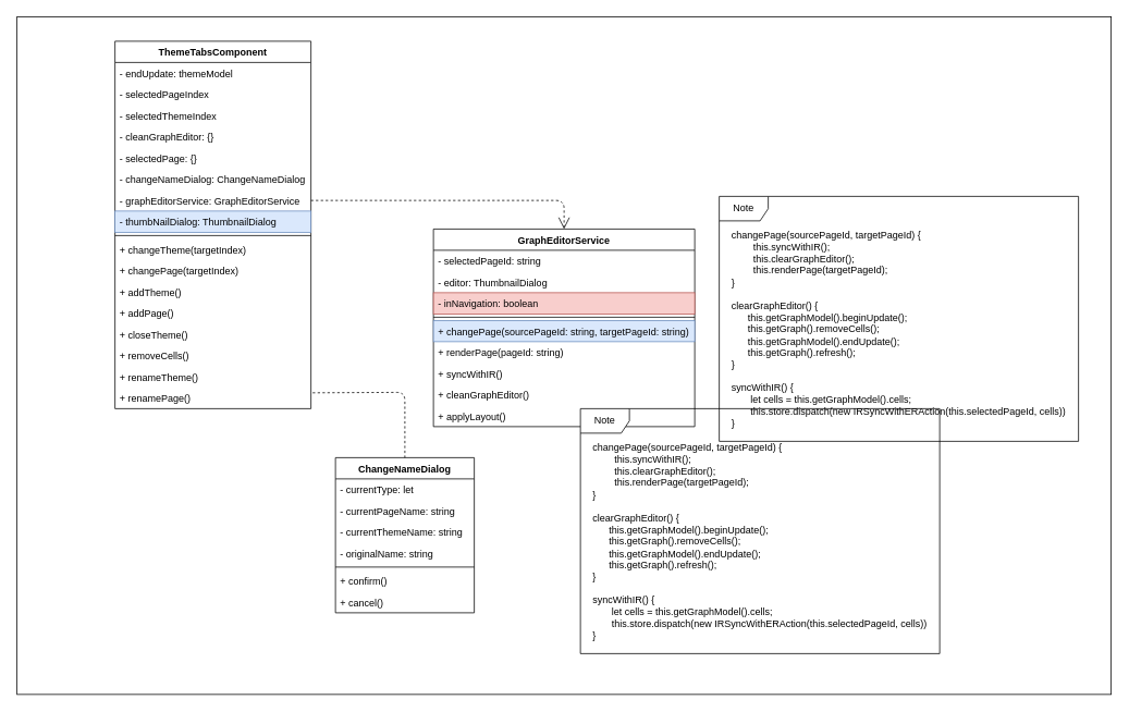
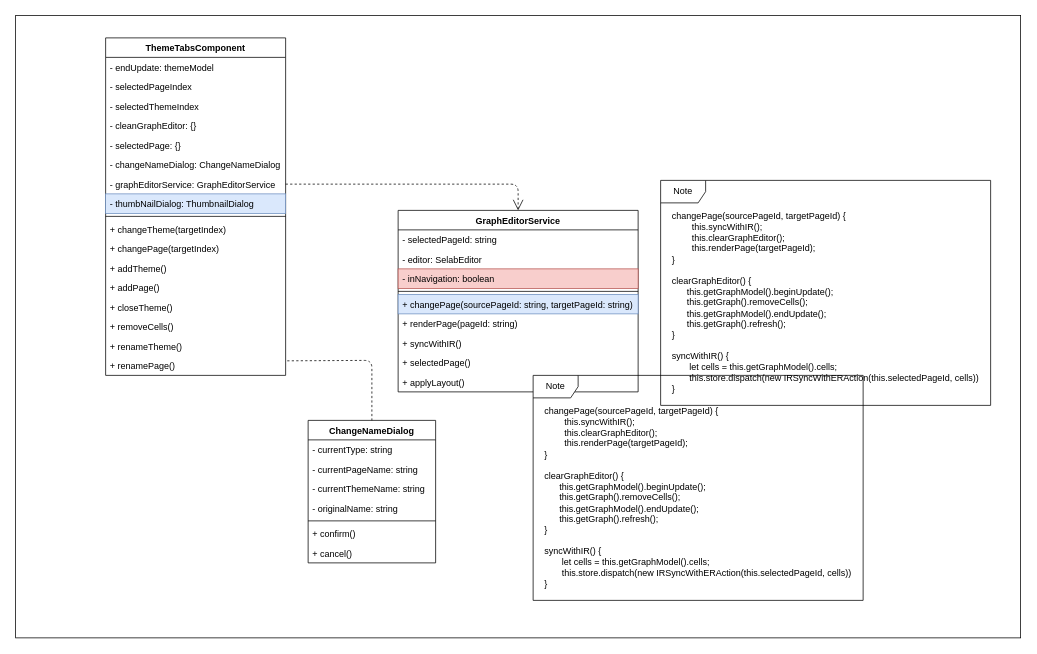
  <mxCell id="0" />
  <mxCell id="1" parent="0" />
  <mxCell id="2" value="" style="rounded=0;whiteSpace=wrap;html=1;" parent="1" vertex="1"><mxGeometry x="20" y="20" width="1340" height="830" as="geometry" /></mxCell>
  <mxCell id="3" value="ThemeTabsComponent" style="swimlane;fontStyle=1;align=center;verticalAlign=top;childLayout=stackLayout;horizontal=1;startSize=26;horizontalStack=0;resizeParent=1;resizeParentMax=0;resizeLast=0;collapsible=1;marginBottom=0;" parent="1" vertex="1"><mxGeometry y="50" width="240" height="450" as="geometry" x="140" /></mxCell>
  <mxCell id="4" value="- endUpdate: themeModel" style="text;strokeColor=none;fillColor=none;align=left;verticalAlign=top;spacingLeft=4;spacingRight=4;overflow=hidden;rotatable=0;points=[[0,0.5],[1,0.5]];portConstraint=eastwest;" parent="3" vertex="1"><mxGeometry y="26" width="240" height="26" as="geometry" /></mxCell>
  <mxCell id="5" value="- selectedPageIndex" style="text;strokeColor=none;fillColor=none;align=left;verticalAlign=top;spacingLeft=4;spacingRight=4;overflow=hidden;rotatable=0;points=[[0,0.5],[1,0.5]];portConstraint=eastwest;" parent="3" vertex="1"><mxGeometry y="52" width="240" height="26" as="geometry" /></mxCell>
  <mxCell id="6" value="- selectedThemeIndex" style="text;strokeColor=none;fillColor=none;align=left;verticalAlign=top;spacingLeft=4;spacingRight=4;overflow=hidden;rotatable=0;points=[[0,0.5],[1,0.5]];portConstraint=eastwest;" parent="3" vertex="1"><mxGeometry y="78" width="240" height="26" as="geometry" /></mxCell>
  <mxCell id="7" value="- cleanGraphEditor: {}" style="text;strokeColor=none;fillColor=none;align=left;verticalAlign=top;spacingLeft=4;spacingRight=4;overflow=hidden;rotatable=0;points=[[0,0.5],[1,0.5]];portConstraint=eastwest;" parent="3" vertex="1"><mxGeometry y="104" width="240" height="26" as="geometry" /></mxCell>
  <mxCell id="8" value="- selectedPage: {}" style="text;strokeColor=none;fillColor=none;align=left;verticalAlign=top;spacingLeft=4;spacingRight=4;overflow=hidden;rotatable=0;points=[[0,0.5],[1,0.5]];portConstraint=eastwest;" parent="3" vertex="1"><mxGeometry y="130" width="240" height="26" as="geometry" /></mxCell>
  <mxCell id="9" value="- changeNameDialog: ChangeNameDialog" style="text;strokeColor=none;fillColor=none;align=left;verticalAlign=top;spacingLeft=4;spacingRight=4;overflow=hidden;rotatable=0;points=[[0,0.5],[1,0.5]];portConstraint=eastwest;" parent="3" vertex="1"><mxGeometry y="156" width="240" height="26" as="geometry" /></mxCell>
  <mxCell id="10" value="- graphEditorService: GraphEditorService" style="text;strokeColor=none;fillColor=none;align=left;verticalAlign=top;spacingLeft=4;spacingRight=4;overflow=hidden;rotatable=0;points=[[0,0.5],[1,0.5]];portConstraint=eastwest;" parent="3" vertex="1"><mxGeometry y="182" width="240" height="26" as="geometry" /></mxCell>
  <mxCell id="11" value="- thumbNailDialog: ThumbnailDialog" style="text;strokeColor=#6c8ebf;fillColor=#dae8fc;align=left;verticalAlign=top;spacingLeft=4;spacingRight=4;overflow=hidden;rotatable=0;points=[[0,0.5],[1,0.5]];portConstraint=eastwest;" parent="3" vertex="1"><mxGeometry y="208" width="240" height="26" as="geometry" /></mxCell>
  <mxCell id="12" value="" style="line;strokeWidth=1;fillColor=none;align=left;verticalAlign=middle;spacingTop=-1;spacingLeft=3;spacingRight=3;rotatable=0;labelPosition=right;points=[];portConstraint=eastwest;" parent="3" vertex="1"><mxGeometry y="234" width="240" height="8" as="geometry" /></mxCell>
  <mxCell id="13" value="+ changeTheme(targetIndex)" style="text;align=left;verticalAlign=top;spacingLeft=4;spacingRight=4;overflow=hidden;rotatable=0;points=[[0,0.5],[1,0.5]];portConstraint=eastwest;" parent="3" vertex="1"><mxGeometry y="242" width="240" height="26" as="geometry" /></mxCell>
  <mxCell id="14" value="+ changePage(targetIndex)" style="text;strokeColor=none;fillColor=none;align=left;verticalAlign=top;spacingLeft=4;spacingRight=4;overflow=hidden;rotatable=0;points=[[0,0.5],[1,0.5]];portConstraint=eastwest;" parent="3" vertex="1"><mxGeometry y="268" width="240" height="26" as="geometry" /></mxCell>
  <mxCell id="15" value="+ addTheme()" style="text;strokeColor=none;fillColor=none;align=left;verticalAlign=top;spacingLeft=4;spacingRight=4;overflow=hidden;rotatable=0;points=[[0,0.5],[1,0.5]];portConstraint=eastwest;" parent="3" vertex="1"><mxGeometry y="294" width="240" height="26" as="geometry" /></mxCell>
  <mxCell id="16" value="+ addPage()" style="text;strokeColor=none;fillColor=none;align=left;verticalAlign=top;spacingLeft=4;spacingRight=4;overflow=hidden;rotatable=0;points=[[0,0.5],[1,0.5]];portConstraint=eastwest;" parent="3" vertex="1"><mxGeometry y="320" width="240" height="26" as="geometry" /></mxCell>
  <mxCell id="17" value="+ closeTheme()" style="text;strokeColor=none;fillColor=none;align=left;verticalAlign=top;spacingLeft=4;spacingRight=4;overflow=hidden;rotatable=0;points=[[0,0.5],[1,0.5]];portConstraint=eastwest;" parent="3" vertex="1"><mxGeometry y="346" width="240" height="26" as="geometry" /></mxCell>
  <mxCell id="18" value="+ removeCells()" style="text;strokeColor=none;fillColor=none;align=left;verticalAlign=top;spacingLeft=4;spacingRight=4;overflow=hidden;rotatable=0;points=[[0,0.5],[1,0.5]];portConstraint=eastwest;" parent="3" vertex="1"><mxGeometry y="372" width="240" height="26" as="geometry" /></mxCell>
  <mxCell id="19" value="+ renameTheme()" style="text;strokeColor=none;fillColor=none;align=left;verticalAlign=top;spacingLeft=4;spacingRight=4;overflow=hidden;rotatable=0;points=[[0,0.5],[1,0.5]];portConstraint=eastwest;" parent="3" vertex="1"><mxGeometry y="398" width="240" height="26" as="geometry" /></mxCell>
  <mxCell id="20" value="+ renamePage()" style="text;strokeColor=none;fillColor=none;align=left;verticalAlign=top;spacingLeft=4;spacingRight=4;overflow=hidden;rotatable=0;points=[[0,0.5],[1,0.5]];portConstraint=eastwest;" parent="3" vertex="1"><mxGeometry y="424" width="240" height="26" as="geometry" /></mxCell>
  <mxCell id="21" value="ChangeNameDialog" style="swimlane;fontStyle=1;align=center;verticalAlign=top;childLayout=stackLayout;horizontal=1;startSize=26;horizontalStack=0;resizeParent=1;resizeParentMax=0;resizeLast=0;collapsible=1;marginBottom=0;" parent="1" vertex="1"><mxGeometry x="410" y="560" width="170" height="190" as="geometry" /></mxCell>
- <mxCell id="22" value="- currentType: let" style="text;strokeColor=none;fillColor=none;align=left;verticalAlign=top;spacingLeft=4;spacingRight=4;overflow=hidden;rotatable=0;points=[[0,0.5],[1,0.5]];portConstraint=eastwest;" parent="21" vertex="1"><mxGeometry y="26" width="170" height="26" as="geometry" /></mxCell>
+ <mxCell id="22" value="- currentType: string" style="text;strokeColor=none;fillColor=none;align=left;verticalAlign=top;spacingLeft=4;spacingRight=4;overflow=hidden;rotatable=0;points=[[0,0.5],[1,0.5]];portConstraint=eastwest;" parent="21" vertex="1"><mxGeometry y="26" width="170" height="26" as="geometry" /></mxCell>
  <mxCell id="23" value="- currentPageName: string" style="text;strokeColor=none;fillColor=none;align=left;verticalAlign=top;spacingLeft=4;spacingRight=4;overflow=hidden;rotatable=0;points=[[0,0.5],[1,0.5]];portConstraint=eastwest;" parent="21" vertex="1"><mxGeometry y="52" width="170" height="26" as="geometry" /></mxCell>
  <mxCell id="24" value="- currentThemeName: string" style="text;strokeColor=none;fillColor=none;align=left;verticalAlign=top;spacingLeft=4;spacingRight=4;overflow=hidden;rotatable=0;points=[[0,0.5],[1,0.5]];portConstraint=eastwest;" parent="21" vertex="1"><mxGeometry y="78" width="170" height="26" as="geometry" /></mxCell>
  <mxCell id="25" value="- originalName: string" style="text;strokeColor=none;fillColor=none;align=left;verticalAlign=top;spacingLeft=4;spacingRight=4;overflow=hidden;rotatable=0;points=[[0,0.5],[1,0.5]];portConstraint=eastwest;" parent="21" vertex="1"><mxGeometry y="104" width="170" height="26" as="geometry" /></mxCell>
  <mxCell id="26" value="" style="line;strokeWidth=1;fillColor=none;align=left;verticalAlign=middle;spacingTop=-1;spacingLeft=3;spacingRight=3;rotatable=0;labelPosition=right;points=[];portConstraint=eastwest;" parent="21" vertex="1"><mxGeometry y="130" width="170" height="8" as="geometry" /></mxCell>
  <mxCell id="27" value="+ confirm()" style="text;strokeColor=none;fillColor=none;align=left;verticalAlign=top;spacingLeft=4;spacingRight=4;overflow=hidden;rotatable=0;points=[[0,0.5],[1,0.5]];portConstraint=eastwest;" parent="21" vertex="1"><mxGeometry y="138" width="170" height="26" as="geometry" /></mxCell>
  <mxCell id="28" value="+ cancel()" style="text;strokeColor=none;fillColor=none;align=left;verticalAlign=top;spacingLeft=4;spacingRight=4;overflow=hidden;rotatable=0;points=[[0,0.5],[1,0.5]];portConstraint=eastwest;" parent="21" vertex="1"><mxGeometry y="164" width="170" height="26" as="geometry" /></mxCell>
  <mxCell id="29" value="GraphEditorService" style="swimlane;fontStyle=1;align=center;verticalAlign=top;childLayout=stackLayout;horizontal=1;startSize=26;horizontalStack=0;resizeParent=1;resizeParentMax=0;resizeLast=0;collapsible=1;marginBottom=0;" parent="1" vertex="1"><mxGeometry x="530" y="280" width="320" height="242" as="geometry" /></mxCell>
  <mxCell id="30" value="- selectedPageId: string" style="text;strokeColor=none;fillColor=none;align=left;verticalAlign=top;spacingLeft=4;spacingRight=4;overflow=hidden;rotatable=0;points=[[0,0.5],[1,0.5]];portConstraint=eastwest;" parent="29" vertex="1"><mxGeometry y="26" width="320" height="26" as="geometry" /></mxCell>
- <mxCell id="31" value="- editor: ThumbnailDialog" style="text;strokeColor=none;fillColor=none;align=left;verticalAlign=top;spacingLeft=4;spacingRight=4;overflow=hidden;rotatable=0;points=[[0,0.5],[1,0.5]];portConstraint=eastwest;" parent="29" vertex="1"><mxGeometry y="52" width="320" height="26" as="geometry" /></mxCell>
+ <mxCell id="31" value="- editor: SelabEditor" style="text;strokeColor=none;fillColor=none;align=left;verticalAlign=top;spacingLeft=4;spacingRight=4;overflow=hidden;rotatable=0;points=[[0,0.5],[1,0.5]];portConstraint=eastwest;" parent="29" vertex="1"><mxGeometry y="52" width="320" height="26" as="geometry" /></mxCell>
  <mxCell id="32" value="- inNavigation: boolean" style="text;strokeColor=#b85450;fillColor=#f8cecc;align=left;verticalAlign=top;spacingLeft=4;spacingRight=4;overflow=hidden;rotatable=0;points=[[0,0.5],[1,0.5]];portConstraint=eastwest;" parent="29" vertex="1"><mxGeometry y="78" width="320" height="26" as="geometry" /></mxCell>
  <mxCell id="33" value="" style="line;strokeWidth=1;fillColor=none;align=left;verticalAlign=middle;spacingTop=-1;spacingLeft=3;spacingRight=3;rotatable=0;labelPosition=right;points=[];portConstraint=eastwest;" parent="29" vertex="1"><mxGeometry y="104" width="320" height="8" as="geometry" /></mxCell>
  <mxCell id="34" value="+ changePage(sourcePageId: string, targetPageId: string)" style="text;strokeColor=#6c8ebf;fillColor=#dae8fc;align=left;verticalAlign=top;spacingLeft=4;spacingRight=4;overflow=hidden;rotatable=0;points=[[0,0.5],[1,0.5]];portConstraint=eastwest;" parent="29" vertex="1"><mxGeometry y="112" width="320" height="26" as="geometry" /></mxCell>
  <mxCell id="35" value="+ renderPage(pageId: string)" style="text;strokeColor=none;fillColor=none;align=left;verticalAlign=top;spacingLeft=4;spacingRight=4;overflow=hidden;rotatable=0;points=[[0,0.5],[1,0.5]];portConstraint=eastwest;" parent="29" vertex="1"><mxGeometry y="138" width="320" height="26" as="geometry" /></mxCell>
  <mxCell id="36" value="+ syncWithIR()" style="text;strokeColor=none;fillColor=none;align=left;verticalAlign=top;spacingLeft=4;spacingRight=4;overflow=hidden;rotatable=0;points=[[0,0.5],[1,0.5]];portConstraint=eastwest;" parent="29" vertex="1"><mxGeometry y="164" width="320" height="26" as="geometry" /></mxCell>
- <mxCell id="37" value="+ cleanGraphEditor()" style="text;strokeColor=none;fillColor=none;align=left;verticalAlign=top;spacingLeft=4;spacingRight=4;overflow=hidden;rotatable=0;points=[[0,0.5],[1,0.5]];portConstraint=eastwest;" parent="29" vertex="1"><mxGeometry y="190" width="320" height="26" as="geometry" /></mxCell>
+ <mxCell id="37" value="+ selectedPage()" style="text;strokeColor=none;fillColor=none;align=left;verticalAlign=top;spacingLeft=4;spacingRight=4;overflow=hidden;rotatable=0;points=[[0,0.5],[1,0.5]];portConstraint=eastwest;" parent="29" vertex="1"><mxGeometry y="190" width="320" height="26" as="geometry" /></mxCell>
  <mxCell id="38" value="+ applyLayout()" style="text;strokeColor=none;fillColor=none;align=left;verticalAlign=top;spacingLeft=4;spacingRight=4;overflow=hidden;rotatable=0;points=[[0,0.5],[1,0.5]];portConstraint=eastwest;" parent="29" vertex="1"><mxGeometry y="216" width="320" height="26" as="geometry" /></mxCell>
  <mxCell id="39" value="Use" style="endArrow=none;endSize=12;dashed=1;html=1;exitX=1.009;exitY=0.254;exitDx=0;exitDy=0;entryX=0.5;entryY=0;entryDx=0;entryDy=0;fontStyle=0;noLabel=1;fontColor=none;exitPerimeter=0;" parent="1" source="20" target="21" edge="1"><mxGeometry width="160" relative="1" as="geometry"><mxPoint x="390" y="445" as="sourcePoint" /><mxPoint x="505" y="570" as="targetPoint" /><Array as="points"><mxPoint x="495" y="480" /></Array></mxGeometry></mxCell>
  <mxCell id="40" value="" style="endArrow=open;endFill=1;endSize=12;html=1;fontColor=none;exitX=1;exitY=0.5;exitDx=0;exitDy=0;entryX=0.5;entryY=0;entryDx=0;entryDy=0;dashed=1;" parent="1" source="10" target="29" edge="1"><mxGeometry width="160" relative="1" as="geometry"><mxPoint x="460" y="390" as="sourcePoint" /><mxPoint x="620" y="390" as="targetPoint" /><Array as="points"><mxPoint x="690" y="245" /></Array></mxGeometry></mxCell>
  <mxCell id="41" value="" style="group" parent="1" vertex="1" connectable="0"><mxGeometry x="880" y="240" width="440" height="560" as="geometry" /></mxCell>
  <mxCell id="42" value="Note" style="shape=umlFrame;whiteSpace=wrap;html=1;fillColor=#FFFFFF;fontColor=none;" parent="41" vertex="1"><mxGeometry width="440" height="300" as="geometry" /></mxCell>
  <mxCell id="43" value="&lt;div style=&quot;text-align: left&quot;&gt;&lt;span&gt;changePage(sourcePageId, targetPageId) {&lt;/span&gt;&lt;/div&gt;&lt;div style=&quot;text-align: left&quot;&gt;&amp;nbsp; &amp;nbsp; &amp;nbsp; &amp;nbsp; this.syncWithIR();&lt;/div&gt;&lt;div style=&quot;text-align: left&quot;&gt;&amp;nbsp; &amp;nbsp; &amp;nbsp; &amp;nbsp; this.clearGraphEditor();&lt;/div&gt;&lt;div style=&quot;text-align: left&quot;&gt;&amp;nbsp; &amp;nbsp; &amp;nbsp; &amp;nbsp; this.renderPage(targetPageId);&lt;/div&gt;&lt;div style=&quot;text-align: left&quot;&gt;&lt;span&gt;}&lt;/span&gt;&lt;/div&gt;&lt;div style=&quot;text-align: left&quot;&gt;&lt;span&gt;&lt;br&gt;&lt;/span&gt;&lt;/div&gt;&lt;div style=&quot;text-align: left&quot;&gt;clearGraphEditor() {&lt;/div&gt;&lt;div style=&quot;text-align: left&quot;&gt;&amp;nbsp; &amp;nbsp; &amp;nbsp; this.getGraphModel().beginUpdate();&lt;/div&gt;&lt;div style=&quot;text-align: left&quot;&gt;&amp;nbsp; &amp;nbsp; &amp;nbsp; this.getGraph().removeCells();&lt;/div&gt;&lt;div style=&quot;text-align: left&quot;&gt;&amp;nbsp; &amp;nbsp; &amp;nbsp; this.getGraphModel().endUpdate();&lt;/div&gt;&lt;div style=&quot;text-align: left&quot;&gt;&amp;nbsp; &amp;nbsp; &amp;nbsp; this.getGraph().refresh();&lt;/div&gt;&lt;div style=&quot;text-align: left&quot;&gt;&lt;span&gt;}&lt;/span&gt;&lt;/div&gt;&lt;div style=&quot;text-align: left&quot;&gt;&lt;span&gt;&lt;br&gt;&lt;/span&gt;&lt;/div&gt;&lt;div style=&quot;text-align: left&quot;&gt;&lt;span&gt;syncWithIR() {&lt;/span&gt;&lt;/div&gt;&lt;div style=&quot;text-align: left&quot;&gt;&lt;span&gt;&amp;nbsp; &amp;nbsp; &amp;nbsp; &amp;nbsp;let cells = this.getGraphModel().cells;&lt;/span&gt;&lt;/div&gt;&lt;div style=&quot;text-align: left&quot;&gt;&lt;span&gt;&amp;nbsp; &amp;nbsp; &amp;nbsp; &amp;nbsp;this.store.dispatch(new IRSyncWithERAction(this.selectedPageId, cells))&lt;/span&gt;&lt;/div&gt;&lt;div style=&quot;text-align: left&quot;&gt;&lt;span&gt;}&lt;/span&gt;&lt;/div&gt;&lt;div style=&quot;text-align: left&quot;&gt;&lt;br&gt;&lt;/div&gt;" style="text;html=1;strokeColor=none;fillColor=none;align=center;verticalAlign=middle;whiteSpace=wrap;rounded=0;fontColor=none;" parent="41" vertex="1"><mxGeometry x="10" y="50" width="420" height="240" as="geometry" /></mxCell>
  <mxCell id="44" value="" style="group" parent="41" vertex="1" connectable="0"><mxGeometry x="-170" y="260" width="440" height="300" as="geometry" /></mxCell>
  <mxCell id="45" value="Note" style="shape=umlFrame;whiteSpace=wrap;html=1;fillColor=#FFFFFF;fontColor=none;" parent="44" vertex="1"><mxGeometry width="440" height="300" as="geometry" /></mxCell>
  <mxCell id="46" value="&lt;div style=&quot;text-align: left&quot;&gt;&lt;span&gt;changePage(sourcePageId, targetPageId) {&lt;/span&gt;&lt;/div&gt;&lt;div style=&quot;text-align: left&quot;&gt;&amp;nbsp; &amp;nbsp; &amp;nbsp; &amp;nbsp; this.syncWithIR();&lt;/div&gt;&lt;div style=&quot;text-align: left&quot;&gt;&amp;nbsp; &amp;nbsp; &amp;nbsp; &amp;nbsp; this.clearGraphEditor();&lt;/div&gt;&lt;div style=&quot;text-align: left&quot;&gt;&amp;nbsp; &amp;nbsp; &amp;nbsp; &amp;nbsp; this.renderPage(targetPageId);&lt;/div&gt;&lt;div style=&quot;text-align: left&quot;&gt;&lt;span&gt;}&lt;/span&gt;&lt;/div&gt;&lt;div style=&quot;text-align: left&quot;&gt;&lt;span&gt;&lt;br&gt;&lt;/span&gt;&lt;/div&gt;&lt;div style=&quot;text-align: left&quot;&gt;clearGraphEditor() {&lt;/div&gt;&lt;div style=&quot;text-align: left&quot;&gt;&amp;nbsp; &amp;nbsp; &amp;nbsp; this.getGraphModel().beginUpdate();&lt;/div&gt;&lt;div style=&quot;text-align: left&quot;&gt;&amp;nbsp; &amp;nbsp; &amp;nbsp; this.getGraph().removeCells();&lt;/div&gt;&lt;div style=&quot;text-align: left&quot;&gt;&amp;nbsp; &amp;nbsp; &amp;nbsp; this.getGraphModel().endUpdate();&lt;/div&gt;&lt;div style=&quot;text-align: left&quot;&gt;&amp;nbsp; &amp;nbsp; &amp;nbsp; this.getGraph().refresh();&lt;/div&gt;&lt;div style=&quot;text-align: left&quot;&gt;&lt;span&gt;}&lt;/span&gt;&lt;/div&gt;&lt;div style=&quot;text-align: left&quot;&gt;&lt;span&gt;&lt;br&gt;&lt;/span&gt;&lt;/div&gt;&lt;div style=&quot;text-align: left&quot;&gt;&lt;span&gt;syncWithIR() {&lt;/span&gt;&lt;/div&gt;&lt;div style=&quot;text-align: left&quot;&gt;&lt;span&gt;&amp;nbsp; &amp;nbsp; &amp;nbsp; &amp;nbsp;let cells = this.getGraphModel().cells;&lt;/span&gt;&lt;/div&gt;&lt;div style=&quot;text-align: left&quot;&gt;&lt;span&gt;&amp;nbsp; &amp;nbsp; &amp;nbsp; &amp;nbsp;this.store.dispatch(new IRSyncWithERAction(this.selectedPageId, cells))&lt;/span&gt;&lt;/div&gt;&lt;div style=&quot;text-align: left&quot;&gt;&lt;span&gt;}&lt;/span&gt;&lt;/div&gt;&lt;div style=&quot;text-align: left&quot;&gt;&lt;br&gt;&lt;/div&gt;" style="text;html=1;strokeColor=none;fillColor=none;align=center;verticalAlign=middle;whiteSpace=wrap;rounded=0;fontColor=none;" parent="44" vertex="1"><mxGeometry x="10" y="50" width="420" height="240" as="geometry" /></mxCell>
